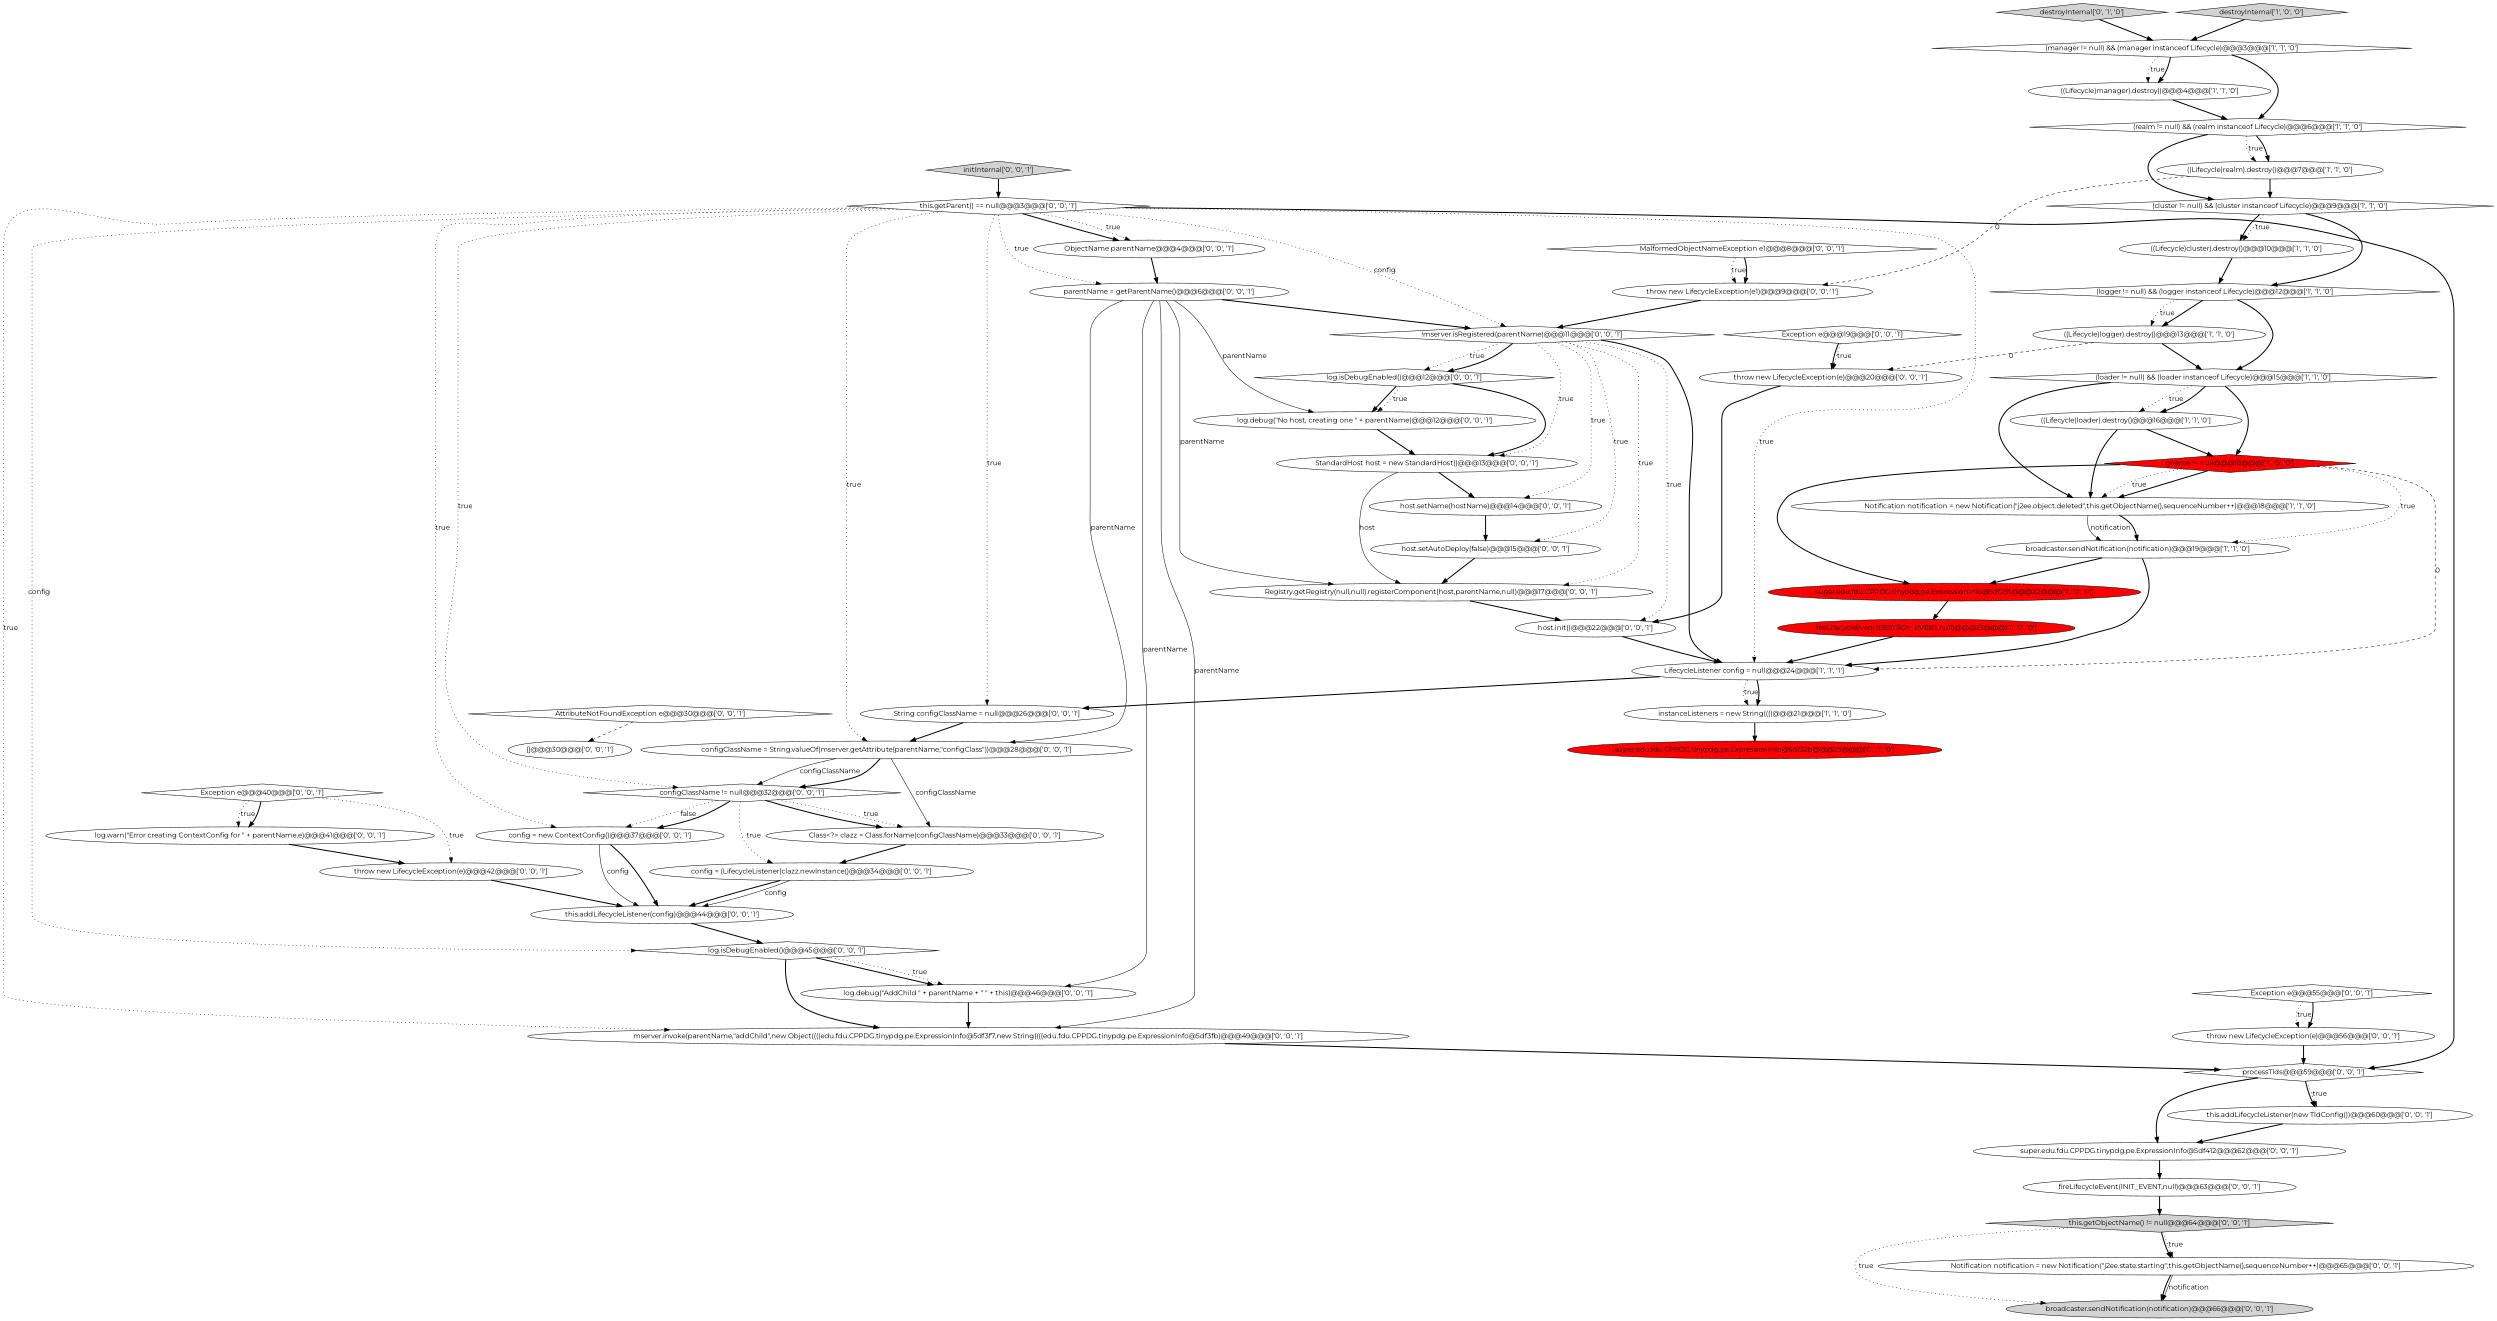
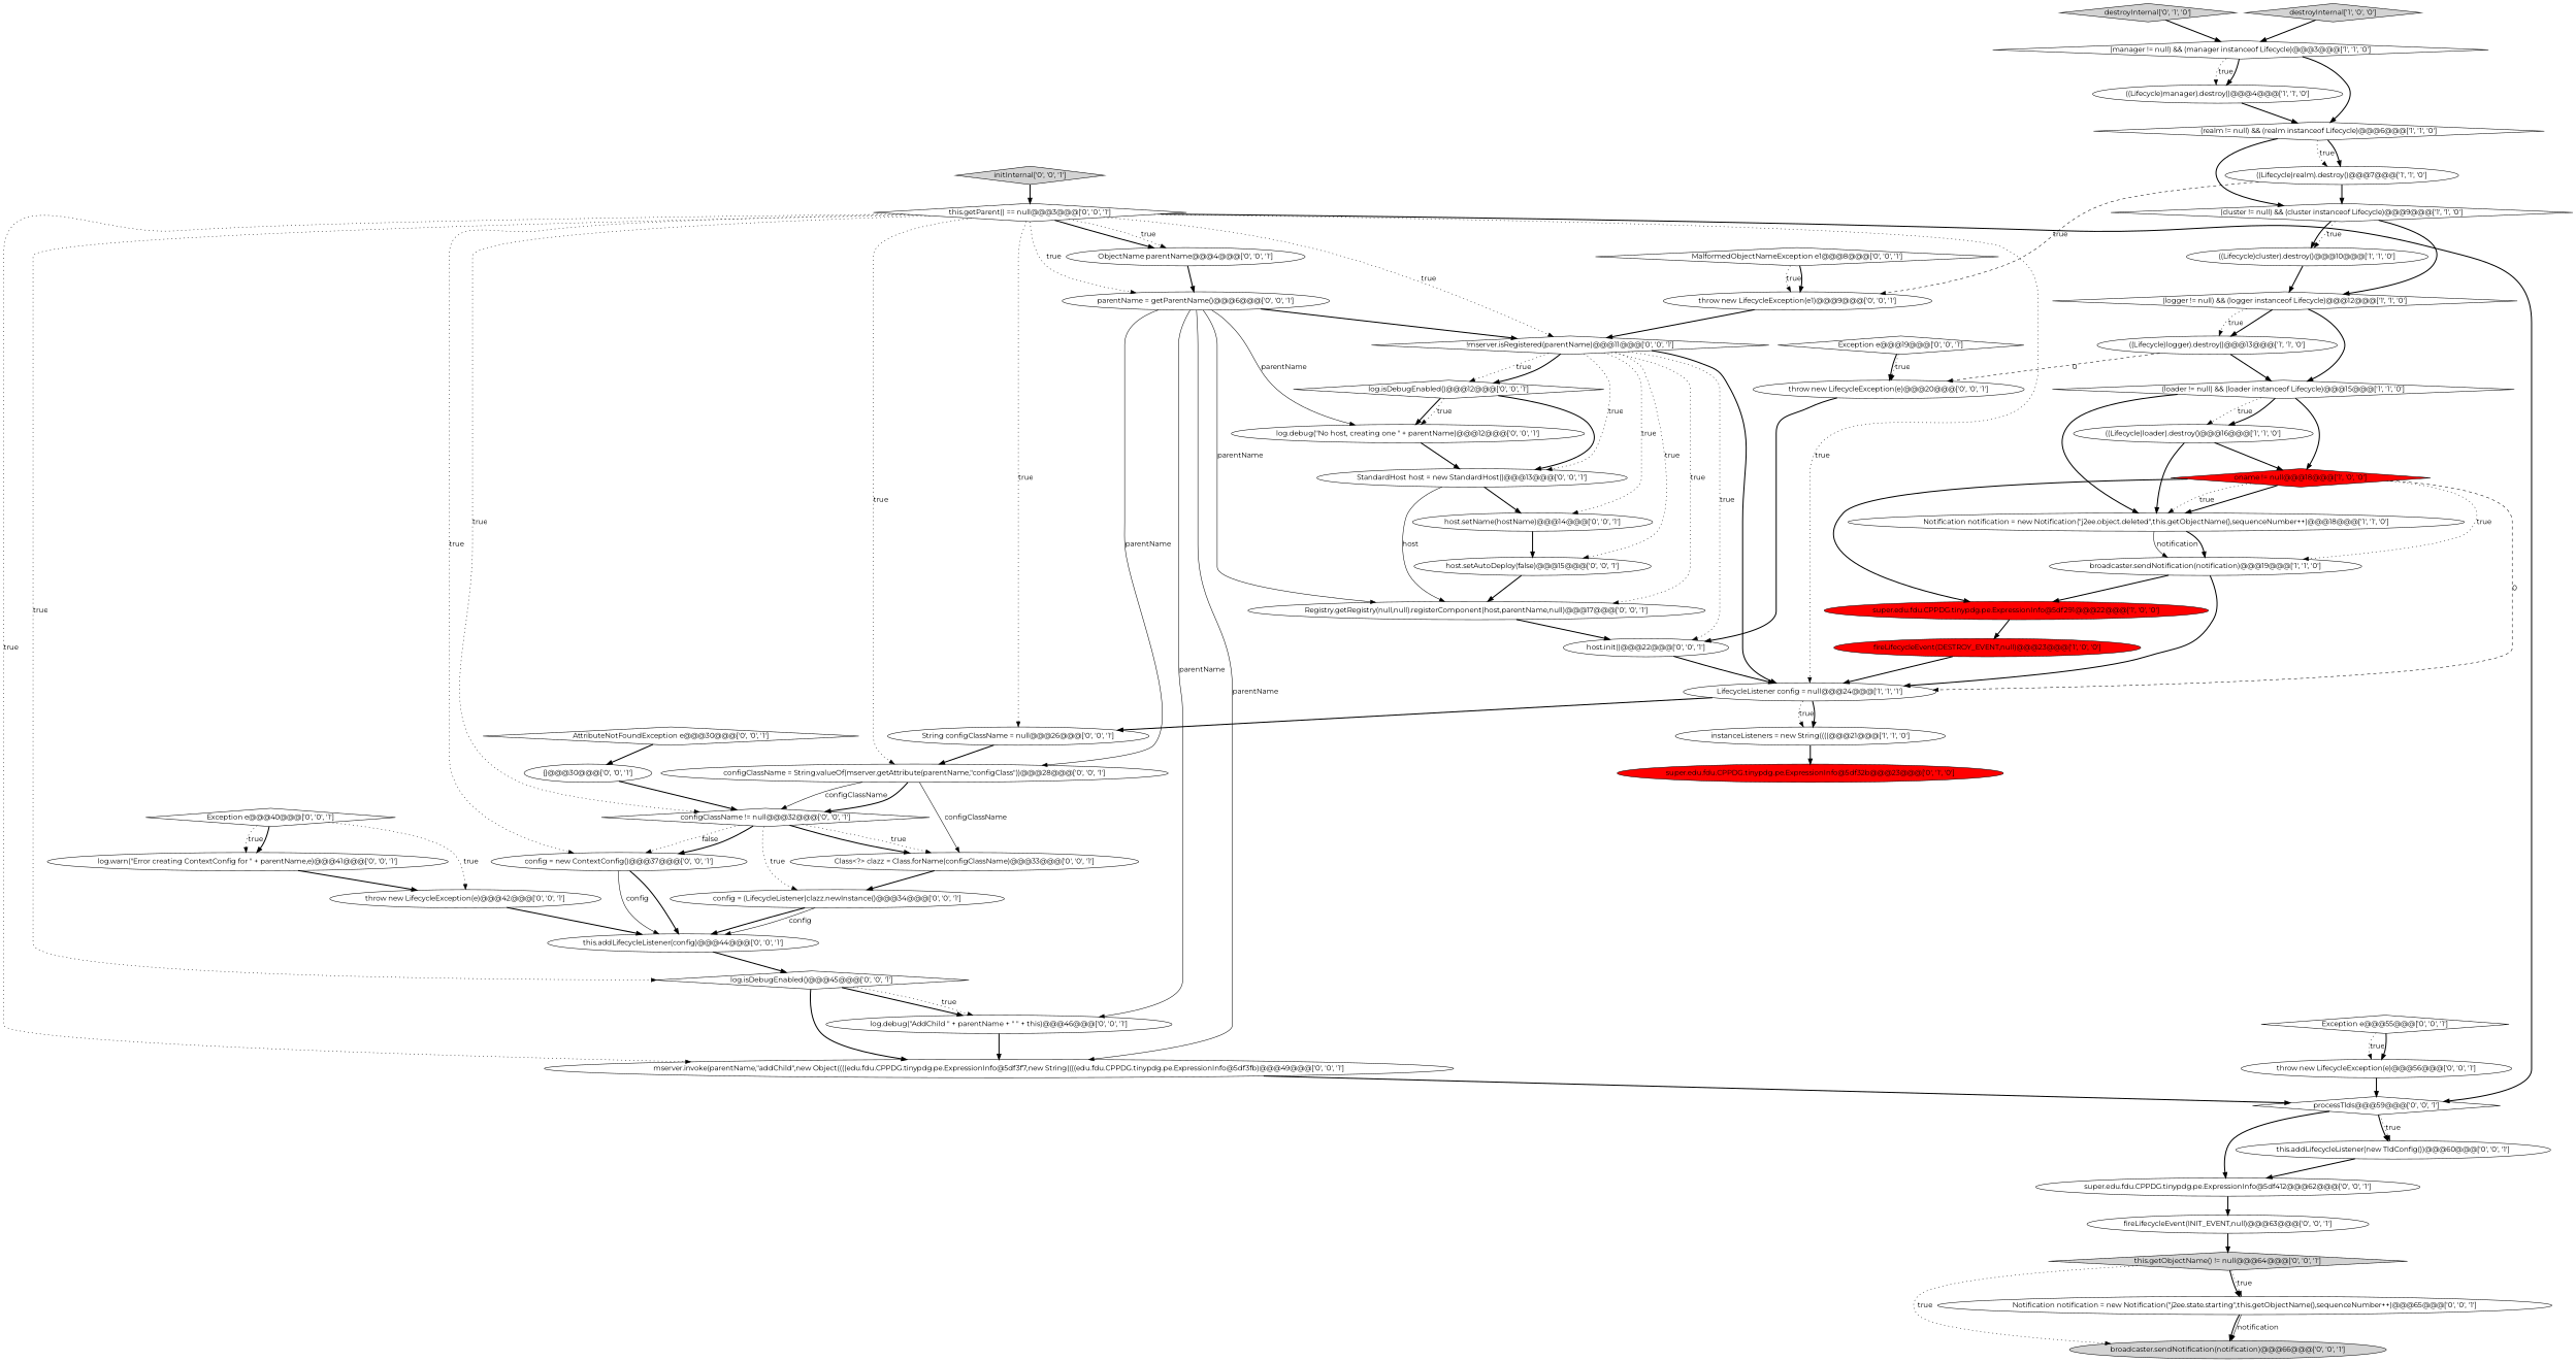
  digraph {
    fontname=Montserrat
    node [fillcolor=white fontname=Montserrat shape=ellipse style=filled]
    edge [fontname=Montserrat style=bold]
    n1 [label="log.debug(\"AddChild \" + parentName + \" \" + this)@@@46@@@['0', '0', '1']"]
    n2 [label="mserver.invoke(parentName,\"addChild\",new Object((((edu.fdu.CPPDG.tinypdg.pe.ExpressionInfo@5df3f7,new String((((edu.fdu.CPPDG.tinypdg.pe.ExpressionInfo@5df3fb)@@@49@@@['0', '0', '1']"]
    n3 [label="processTlds@@@59@@@['0', '0', '1']" shape=diamond]
    n4 [label="host.setName(hostName)@@@14@@@['0', '0', '1']"]
    n5 [label="host.setAutoDeploy(false)@@@15@@@['0', '0', '1']"]
    n6 [label="Registry.getRegistry(null,null).registerComponent(host,parentName,null)@@@17@@@['0', '0', '1']"]
    n7 [label="parentName = getParentName()@@@6@@@['0', '0', '1']"]
    n8 [label="configClassName = String.valueOf(mserver.getAttribute(parentName,\"configClass\"))@@@28@@@['0', '0', '1']"]
    n9 [label="!mserver.isRegistered(parentName)@@@11@@@['0', '0', '1']" shape=diamond]
    n10 [label="log.debug(\"No host, creating one \" + parentName)@@@12@@@['0', '0', '1']"]
    n11 [label="Class<?> clazz = Class.forName(configClassName)@@@33@@@['0', '0', '1']"]
    n12 [label="configClassName != null@@@32@@@['0', '0', '1']" shape=diamond]
    n13 [label="host.init()@@@22@@@['0', '0', '1']"]
    n14 [label="LifecycleListener config = null@@@24@@@['1', '1', '1']"]
    n15 [label="StandardHost host = new StandardHost()@@@13@@@['0', '0', '1']"]
    n16 [label="log.isDebugEnabled()@@@12@@@['0', '0', '1']" shape=diamond]
    n17 [label="String configClassName = null@@@26@@@['0', '0', '1']"]
    n18 [label="instanceListeners = new String((((@@@21@@@['1', '1', '0']"]
    n19 [fillcolor=red label="super.edu.fdu.CPPDG.tinypdg.pe.ExpressionInfo@5df32b@@@23@@@['0', '1', '0']"]
    n20 [label="config = (LifecycleListener)clazz.newInstance()@@@34@@@['0', '0', '1']"]
    n21 [label="config = new ContextConfig()@@@37@@@['0', '0', '1']"]
    n22 [label="throw new LifecycleException(e)@@@56@@@['0', '0', '1']"]
    n23 [label="this.addLifecycleListener(new TldConfig())@@@60@@@['0', '0', '1']"]
    n24 [label="super.edu.fdu.CPPDG.tinypdg.pe.ExpressionInfo@5df412@@@62@@@['0', '0', '1']"]
    n25 [label="this.addLifecycleListener(config)@@@44@@@['0', '0', '1']"]
    n26 [fillcolor=red label="fireLifecycleEvent(DESTROY_EVENT,null)@@@23@@@['1', '0', '0']"]
    n27 [label="fireLifecycleEvent(INIT_EVENT,null)@@@63@@@['0', '0', '1']"]
    n28 [fillcolor=lightgray label="this.getObjectName() != null@@@64@@@['0', '0', '1']" shape=diamond]
    n29 [fillcolor=lightgray label="broadcaster.sendNotification(notification)@@@66@@@['0', '0', '1']"]
    n30 [label="Notification notification = new Notification(\"j2ee.state.starting\",this.getObjectName(),sequenceNumber++)@@@65@@@['0', '0', '1']"]
    n31 [label="broadcaster.sendNotification(notification)@@@19@@@['1', '1', '0']"]
    n32 [fillcolor=red label="super.edu.fdu.CPPDG.tinypdg.pe.ExpressionInfo@5df291@@@22@@@['1', '0', '0']"]
    n33 [label="throw new LifecycleException(e)@@@20@@@['0', '0', '1']"]
    n34 [label="log.isDebugEnabled()@@@45@@@['0', '0', '1']" shape=diamond]
    n35 [label="Exception e@@@40@@@['0', '0', '1']" shape=diamond]
    n36 [label="log.warn(\"Error creating ContextConfig for \" + parentName,e)@@@41@@@['0', '0', '1']"]
    n37 [label="throw new LifecycleException(e)@@@42@@@['0', '0', '1']"]
    n38 [fillcolor=red label="oname != null@@@18@@@['1', '0', '0']" shape=diamond]
    n39 [label="Notification notification = new Notification(\"j2ee.object.deleted\",this.getObjectName(),sequenceNumber++)@@@18@@@['1', '1', '0']"]
    n40 [label="(realm != null) && (realm instanceof Lifecycle)@@@6@@@['1', '1', '0']" shape=diamond]
    n41 [label="(cluster != null) && (cluster instanceof Lifecycle)@@@9@@@['1', '1', '0']" shape=diamond]
    n42 [label="((Lifecycle)realm).destroy()@@@7@@@['1', '1', '0']"]
    n43 [label="((Lifecycle)cluster).destroy()@@@10@@@['1', '1', '0']"]
    n44 [label="(logger != null) && (logger instanceof Lifecycle)@@@12@@@['1', '1', '0']" shape=diamond]
    n45 [label="throw new LifecycleException(e1)@@@9@@@['0', '0', '1']"]
    n46 [label="((Lifecycle)logger).destroy()@@@13@@@['1', '1', '0']"]
    n47 [label="(loader != null) && (loader instanceof Lifecycle)@@@15@@@['1', '1', '0']" shape=diamond]
    n48 [label="((Lifecycle)loader).destroy()@@@16@@@['1', '1', '0']"]
    n49 [label="MalformedObjectNameException e1@@@8@@@['0', '0', '1']" shape=diamond]
    n50 [label="Exception e@@@19@@@['0', '0', '1']" shape=diamond]
    n51 [label="this.getParent() == null@@@3@@@['0', '0', '1']" shape=diamond]
    n52 [label="ObjectName parentName@@@4@@@['0', '0', '1']"]
    n53 [label="{}@@@30@@@['0', '0', '1']"]
    n54 [label="((Lifecycle)manager).destroy()@@@4@@@['1', '1', '0']"]
    n55 [label="Exception e@@@55@@@['0', '0', '1']" shape=diamond]
    n56 [label="(manager != null) && (manager instanceof Lifecycle)@@@3@@@['1', '1', '0']" shape=diamond]
    n57 [fillcolor=lightgray label="destroyInternal['0', '1', '0']" shape=diamond]
    n58 [fillcolor=lightgray label="initInternal['0', '0', '1']" shape=diamond]
    n59 [label="AttributeNotFoundException e@@@30@@@['0', '0', '1']" shape=diamond]
    n60 [fillcolor=lightgray label="destroyInternal['1', '0', '0']" shape=diamond]
    n1 -> n2
    n2 -> n3
    n3 -> n23
    n3 -> n23 [label=true style=dotted]
    n3 -> n24
    n4 -> n5
    n5 -> n6
    n6 -> n13
    n7 -> n1 [label=parentName style=solid]
    n7 -> n2 [label=parentName style=solid]
    n7 -> n6 [label=parentName style=solid]
    n7 -> n8 [label=parentName style=solid]
    n7 -> n9
    n7 -> n10 [label=parentName style=solid]
    n8 -> n11 [label=configClassName style=solid]
    n8 -> n12 [label=configClassName style=solid]
    n8 -> n12
    n9 -> n4 [label=true style=dotted]
    n9 -> n5 [label=true style=dotted]
    n9 -> n6 [label=true style=dotted]
    n9 -> n13 [label=true style=dotted]
    n9 -> n14
    n9 -> n15 [label=true style=dotted]
    n9 -> n16 [label=true style=dotted]
    n9 -> n16
    n10 -> n15
    n11 -> n20
    n12 -> n11 [label=true style=dotted]
    n12 -> n11
    n12 -> n20 [label=true style=dotted]
    n12 -> n21 [label=false style=dotted]
    n12 -> n21
    n13 -> n14
    n14 -> n17
    n14 -> n18 [label=true style=dotted]
    n14 -> n18
    n15 -> n4
    n15 -> n6 [label=host style=solid]
    n16 -> n10
    n16 -> n10 [label=true style=dotted]
    n16 -> n15
    n17 -> n8
    n18 -> n19
    n20 -> n25
    n20 -> n25 [label=config style=solid]
    n21 -> n25 [label=config style=solid]
    n21 -> n25
    n22 -> n3
    n23 -> n24
    n24 -> n27
    n25 -> n34
    n26 -> n14
    n27 -> n28
    n28 -> n29 [label=true style=dotted]
    n28 -> n30
    n28 -> n30 [label=true style=dotted]
    n30 -> n29
    n30 -> n29 [label=notification style=solid]
    n31 -> n14
    n31 -> n32
    n32 -> n26
    n33 -> n13
    n34 -> n1
    n34 -> n1 [label=true style=dotted]
    n34 -> n2
    n35 -> n36 [label=true style=dotted]
    n35 -> n36
    n35 -> n37 [label=true style=dotted]
    n36 -> n37
    n37 -> n25
    n38 -> n14 [label=0 style=dashed]
    n38 -> n31 [label=true style=dotted]
    n38 -> n32
    n38 -> n39
    n38 -> n39 [label=true style=dotted]
    n39 -> n31 [label=notification style=solid]
    n39 -> n31
    n40 -> n41
    n40 -> n42 [label=true style=dotted]
    n40 -> n42
    n41 -> n43 [label=true style=dotted]
    n41 -> n43
    n41 -> n44
    n42 -> n41
-   n42 -> n45 [label=0 style=dashed]
+   n42 -> n45 [label=true style=dashed]
    n43 -> n44
    n44 -> n46
    n44 -> n46 [label=true style=dotted]
    n44 -> n47
    n45 -> n9
    n46 -> n33 [label=0 style=dashed]
    n46 -> n47
    n47 -> n38
    n47 -> n39
    n47 -> n48 [label=true style=dotted]
    n47 -> n48
    n48 -> n38
    n48 -> n39
    n49 -> n45 [label=true style=dotted]
    n49 -> n45
    n50 -> n33
    n50 -> n33 [label=true style=dotted]
    n51 -> n2 [label=true style=dotted]
    n51 -> n3
    n51 -> n7 [label=true style=dotted]
    n51 -> n8 [label=true style=dotted]
-   n51 -> n9 [label=config style=dotted]
+   n51 -> n9 [label=true style=dotted]
    n51 -> n12 [label=true style=dotted]
    n51 -> n14 [label=true style=dotted]
    n51 -> n17 [label=true style=dotted]
    n51 -> n21 [label=true style=dotted]
-   n51 -> n34 [label=config style=dotted]
+   n51 -> n34 [label=true style=dotted]
    n51 -> n52 [label=true style=dotted]
    n51 -> n52
    n52 -> n7
+   n53 -> n12
    n54 -> n40
    n55 -> n22 [label=true style=dotted]
    n55 -> n22
    n56 -> n40
    n56 -> n54 [label=true style=dotted]
    n56 -> n54
    n57 -> n56
    n58 -> n51
-   n59 -> n53 [style=dashed]
+   n59 -> n53
    n60 -> n56
  }
